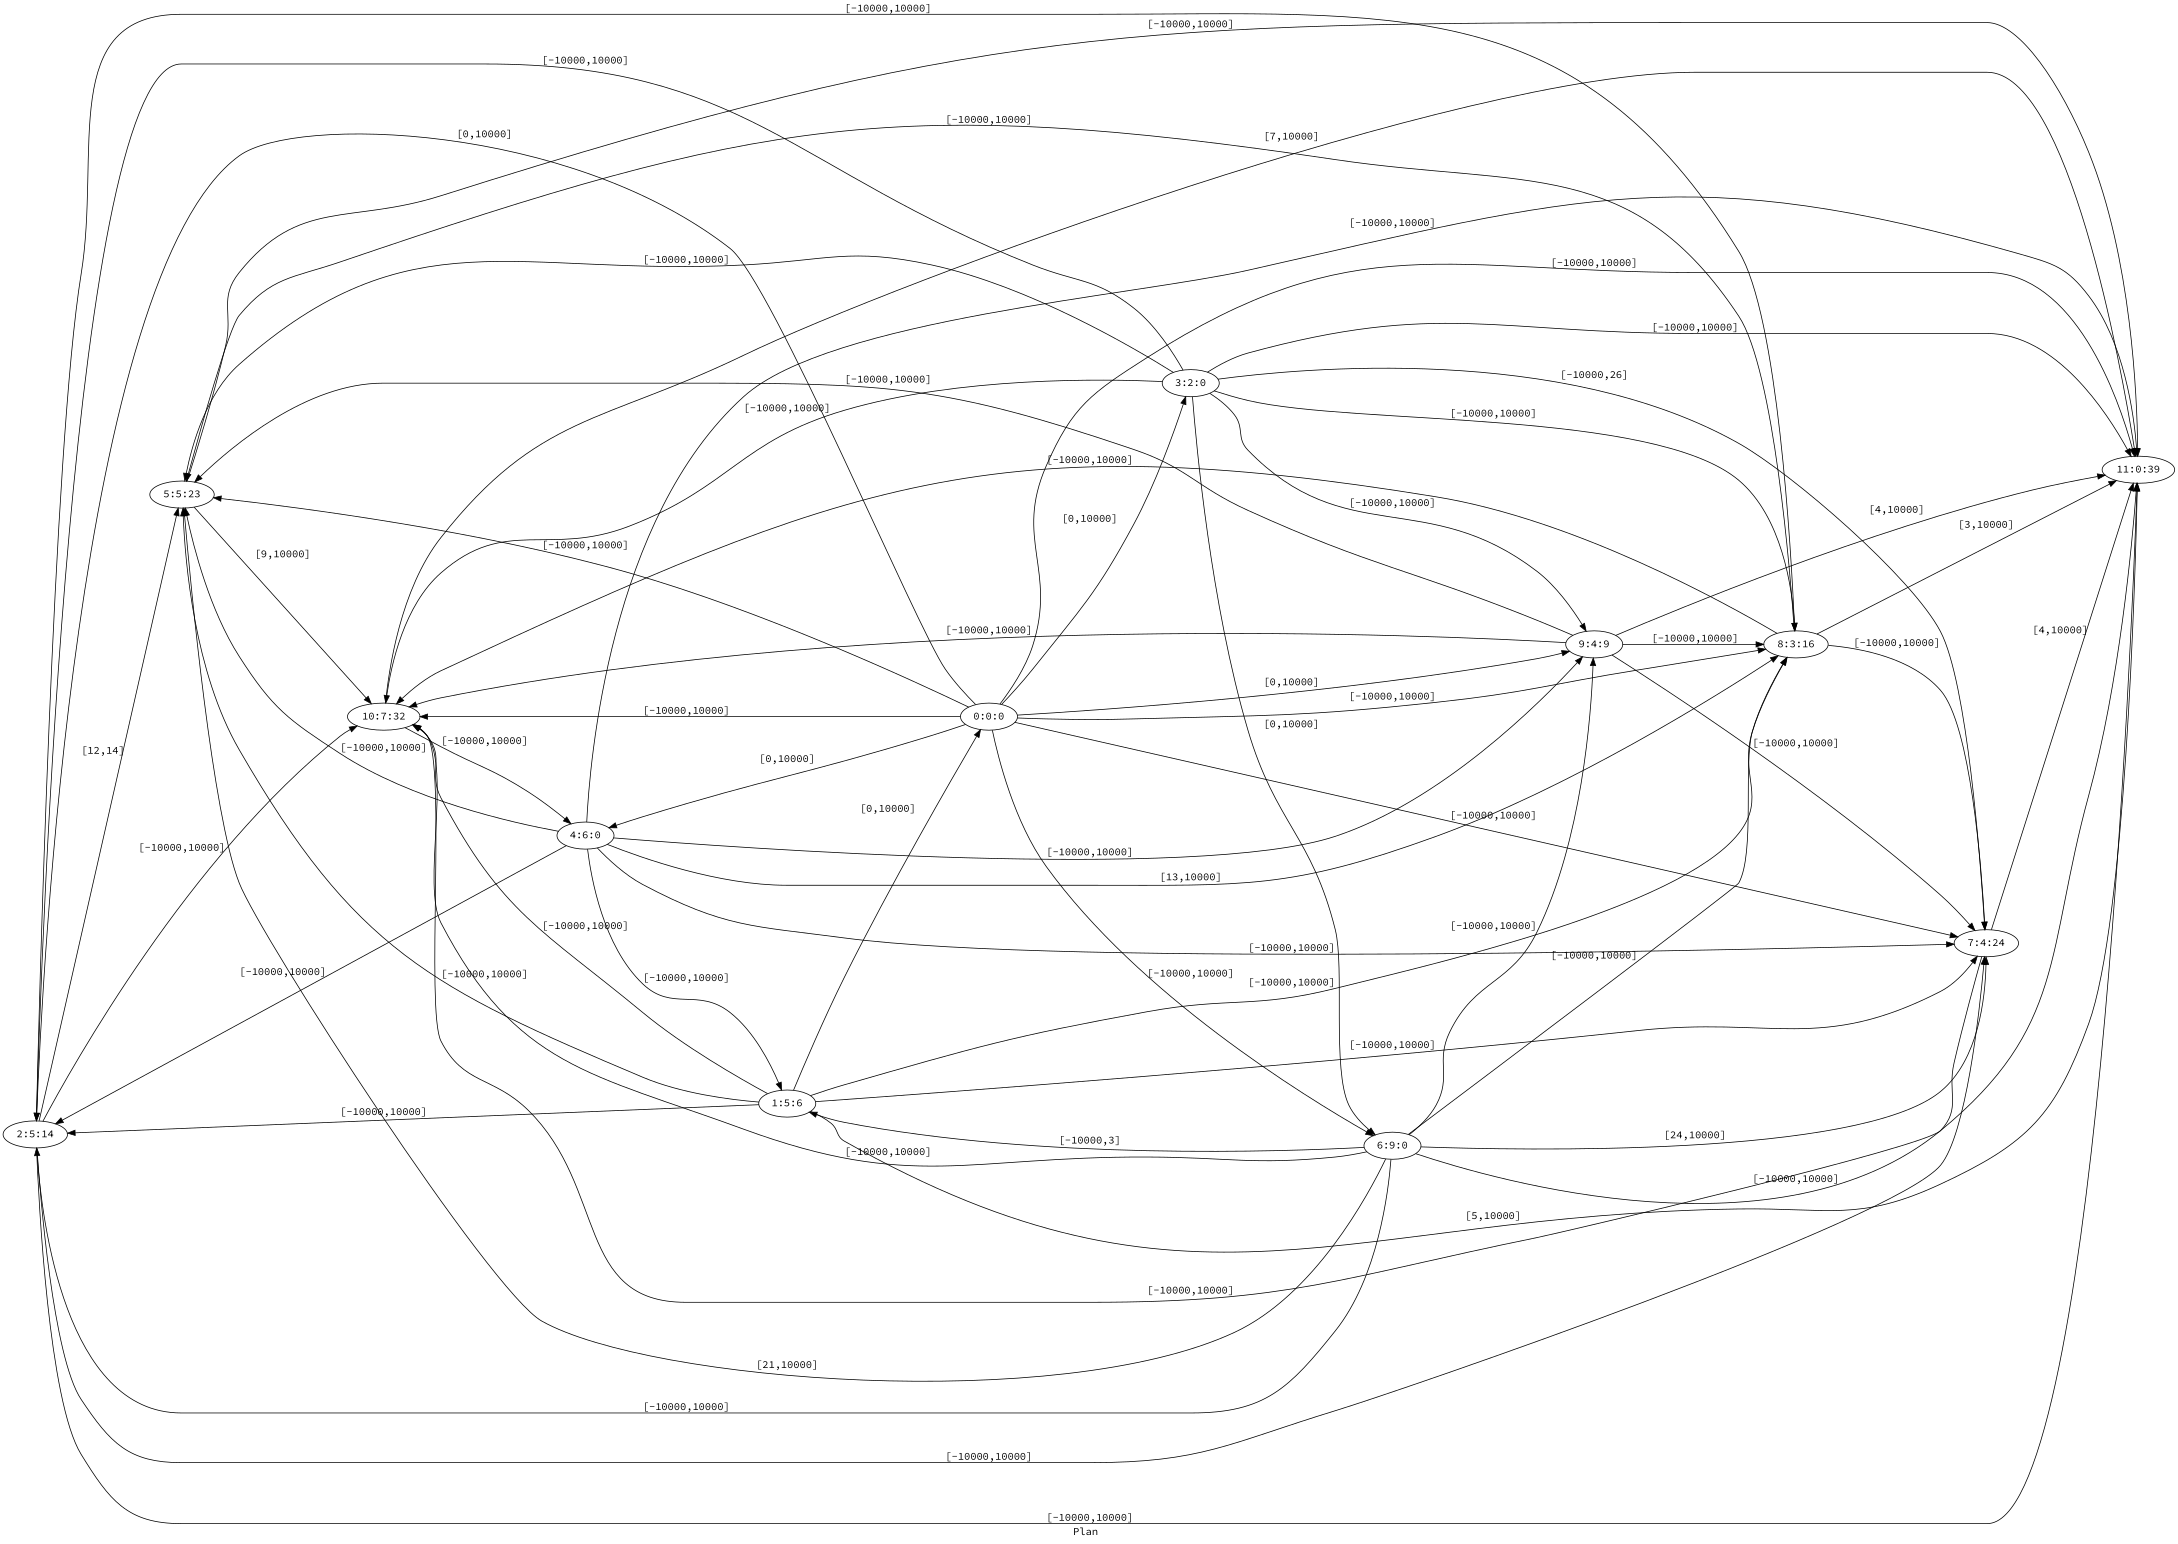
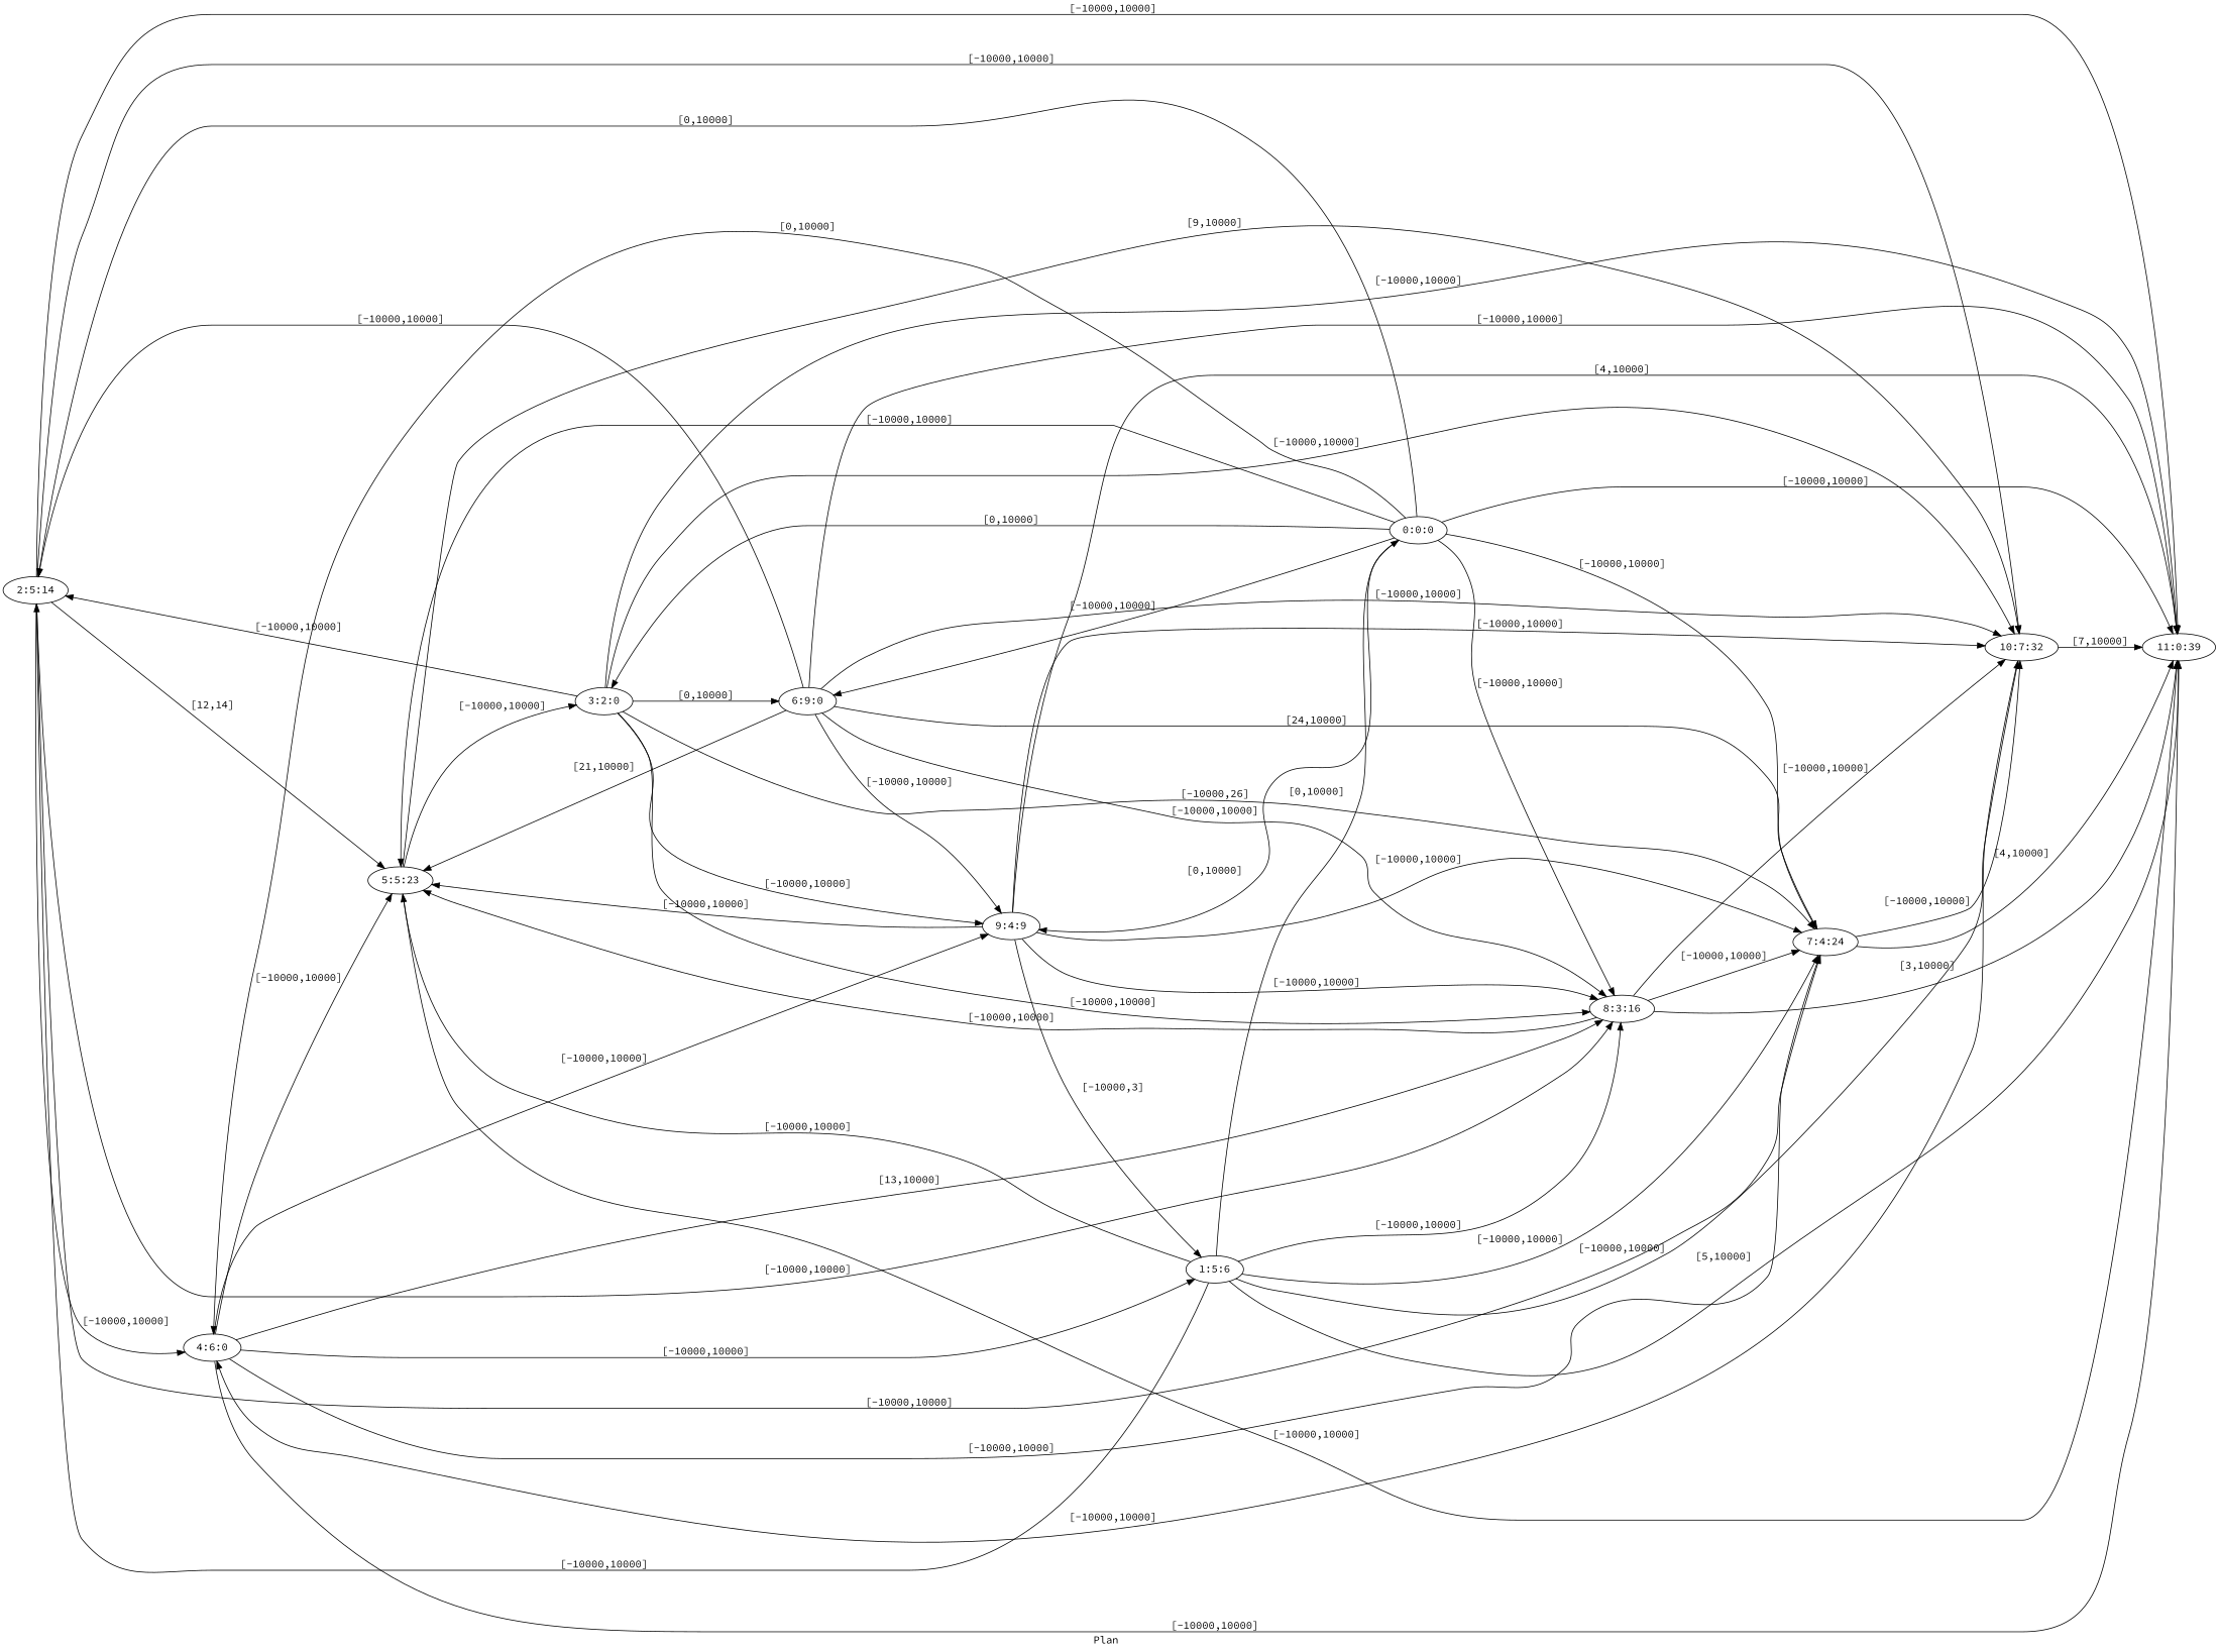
  digraph {
    fldt=0.538876
    fontname="Source Code Pro"
    label="Plan "
    nodesep=.45
    rankdir=LR
    node [fontname="Source Code Pro"]
    edge [fontname="Source Code Pro"]
    n1 [label="2:5:14"]
    "0:0:0"
    "3:2:0"
    "4:6:0"
    "5:5:23"
    "6:9:0"
    "7:4:24"
    "8:3:16"
    "9:4:9"
    "10:7:32"
    "11:0:39"
    "1:5:6"
    n1 -> "5:5:23" [label="[12,14]"]
    n1 -> "7:4:24" [label="[-10000,10000]"]
    n1 -> "8:3:16" [label="[-10000,10000]"]
    n1 -> "10:7:32" [label="[-10000,10000]"]
    n1 -> "11:0:39" [label="[-10000,10000]"]
    "0:0:0" -> n1 [label="[0,10000]"]
    "0:0:0" -> "3:2:0" [label="[0,10000]"]
    "0:0:0" -> "4:6:0" [label="[0,10000]"]
    "0:0:0" -> "5:5:23" [label="[-10000,10000]"]
    "0:0:0" -> "6:9:0" [label="[-10000,10000]"]
    "0:0:0" -> "7:4:24" [label="[-10000,10000]"]
    "0:0:0" -> "8:3:16" [label="[-10000,10000]"]
    "0:0:0" -> "9:4:9" [label="[0,10000]"]
-   "0:0:0" -> "10:7:32" [label="[-10000,10000]"]
    "0:0:0" -> "11:0:39" [label="[-10000,10000]"]
    "3:2:0" -> n1 [label="[-10000,10000]"]
-   "3:2:0" -> "5:5:23" [label="[-10000,10000]"]
+   "5:5:23" -> "3:2:0" [label="[-10000,10000]"]
    "3:2:0" -> "6:9:0" [label="[0,10000]"]
    "3:2:0" -> "7:4:24" [label="[-10000,26]"]
    "3:2:0" -> "8:3:16" [label="[-10000,10000]"]
    "3:2:0" -> "9:4:9" [label="[-10000,10000]"]
    "3:2:0" -> "10:7:32" [label="[-10000,10000]"]
    "3:2:0" -> "11:0:39" [label="[-10000,10000]"]
-   "4:6:0" -> n1 [label="[-10000,10000]"]
+   n1 -> "4:6:0" [label="[-10000,10000]"]
    "4:6:0" -> "5:5:23" [label="[-10000,10000]"]
    "4:6:0" -> "7:4:24" [label="[-10000,10000]"]
    "4:6:0" -> "8:3:16" [label="[13,10000]"]
    "4:6:0" -> "9:4:9" [label="[-10000,10000]"]
    "4:6:0" -> "11:0:39" [label="[-10000,10000]"]
    "4:6:0" -> "1:5:6" [label="[-10000,10000]"]
    "5:5:23" -> "10:7:32" [label="[9,10000]"]
    "5:5:23" -> "11:0:39" [label="[-10000,10000]"]
    "6:9:0" -> n1 [label="[-10000,10000]"]
    "6:9:0" -> "5:5:23" [label="[21,10000]"]
    "6:9:0" -> "7:4:24" [label="[24,10000]"]
    "6:9:0" -> "8:3:16" [label="[-10000,10000]"]
    "6:9:0" -> "9:4:9" [label="[-10000,10000]"]
    "6:9:0" -> "10:7:32" [label="[-10000,10000]"]
    "6:9:0" -> "11:0:39" [label="[-10000,10000]"]
    "7:4:24" -> "10:7:32" [label="[-10000,10000]"]
    "7:4:24" -> "11:0:39" [label="[4,10000]"]
    "8:3:16" -> "5:5:23" [label="[-10000,10000]"]
    "8:3:16" -> "7:4:24" [label="[-10000,10000]"]
    "8:3:16" -> "10:7:32" [label="[-10000,10000]"]
    "8:3:16" -> "11:0:39" [label="[3,10000]"]
    "9:4:9" -> "5:5:23" [label="[-10000,10000]"]
    "9:4:9" -> "7:4:24" [label="[-10000,10000]"]
    "9:4:9" -> "8:3:16" [label="[-10000,10000]"]
    "9:4:9" -> "10:7:32" [label="[-10000,10000]"]
    "9:4:9" -> "11:0:39" [label="[4,10000]"]
-   "6:9:0" -> "1:5:6" [label="[-10000,3]"]
+   "9:4:9" -> "1:5:6" [label="[-10000,3]"]
    "10:7:32" -> "4:6:0" [label="[-10000,10000]"]
    "10:7:32" -> "11:0:39" [label="[7,10000]"]
    "1:5:6" -> n1 [label="[-10000,10000]"]
    "1:5:6" -> "0:0:0" [label="[0,10000]"]
    "1:5:6" -> "5:5:23" [label="[-10000,10000]"]
    "1:5:6" -> "7:4:24" [label="[-10000,10000]"]
    "1:5:6" -> "8:3:16" [label="[-10000,10000]"]
    "1:5:6" -> "10:7:32" [label="[-10000,10000]"]
    "1:5:6" -> "11:0:39" [label="[5,10000]"]
  }
